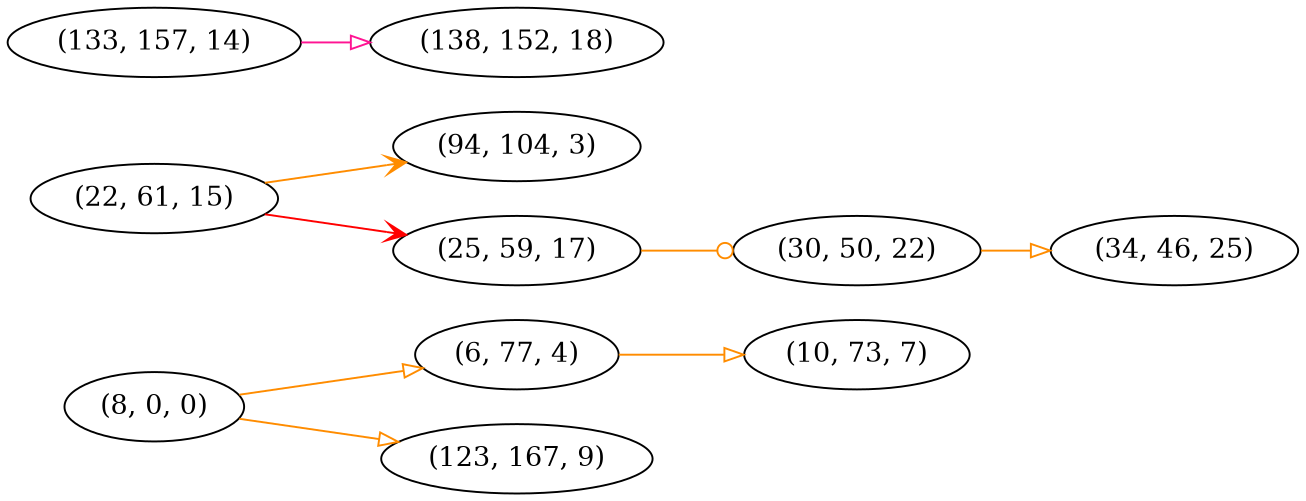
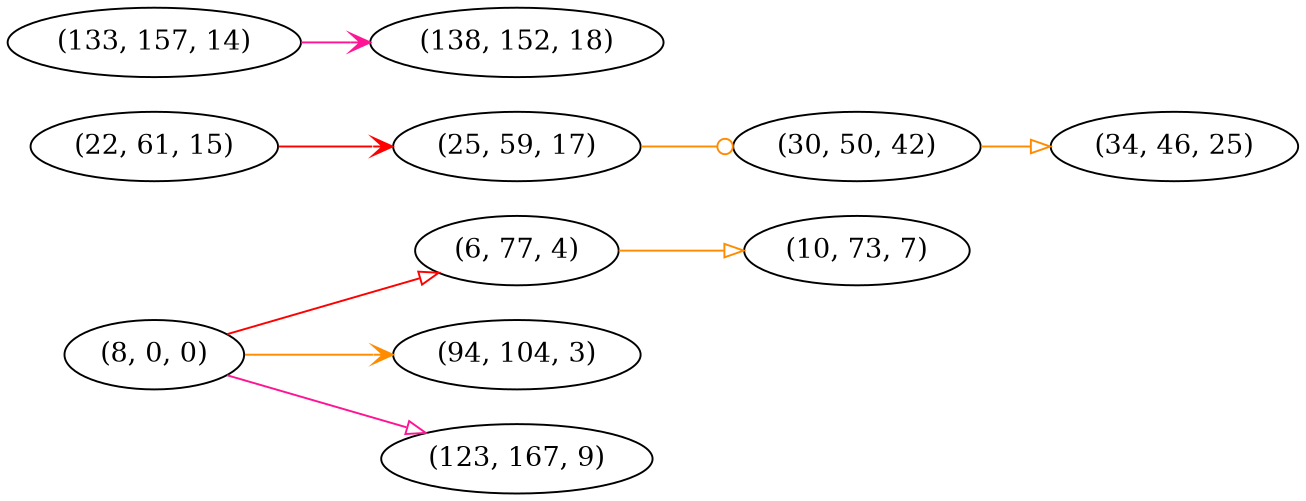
  digraph {
    rankdir=LR
    edge [arrowhead=onormal color=darkorange]
    n1 [label="(8, 0, 0)"]
    "(6, 77, 4)"
    "(94, 104, 3)"
    "(123, 167, 9)"
    "(10, 73, 7)"
    "(22, 61, 15)"
    "(25, 59, 17)"
-   "(30, 50, 22)"
+   "(30, 50, 22)" [label="(30, 50, 42)"]
    "(34, 46, 25)"
    "(133, 157, 14)"
    "(138, 152, 18)"
-   n1 -> "(6, 77, 4)"
-   "(22, 61, 15)" -> "(94, 104, 3)" [arrowhead=vee]
-   n1 -> "(123, 167, 9)"
+   n1 -> "(6, 77, 4)" [color=red]
+   n1 -> "(94, 104, 3)" [arrowhead=vee]
+   n1 -> "(123, 167, 9)" [color=deeppink]
    "(6, 77, 4)" -> "(10, 73, 7)"
    "(22, 61, 15)" -> "(25, 59, 17)" [arrowhead=vee color=red]
    "(25, 59, 17)" -> "(30, 50, 22)" [arrowhead=odot]
    "(30, 50, 22)" -> "(34, 46, 25)"
-   "(133, 157, 14)" -> "(138, 152, 18)" [color=deeppink]
+   "(133, 157, 14)" -> "(138, 152, 18)" [arrowhead=vee color=deeppink]
  }
